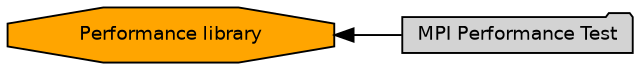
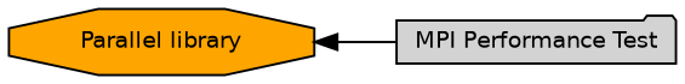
  digraph {
    rankdir=LR
    node [color=black fontname=Helvetica fontsize=10 style=filled]
-   n1 [fillcolor=orange height=0.2 label="Performance library" shape=octagon width=0.4]
+   n1 [fillcolor=orange height=0.2 label="Parallel library" shape=octagon width=0.4]
    n2 [fillcolor=lightgrey fontcolor=black height=0.2 label="MPI Performance Test" shape=folder width=0.4]
    n1 -> n2 [dir=back fontname=Helvetica fontsize=10 labelfontname=Helvetica labelfontsize=10 shape=plaintext style=solid]
  }
